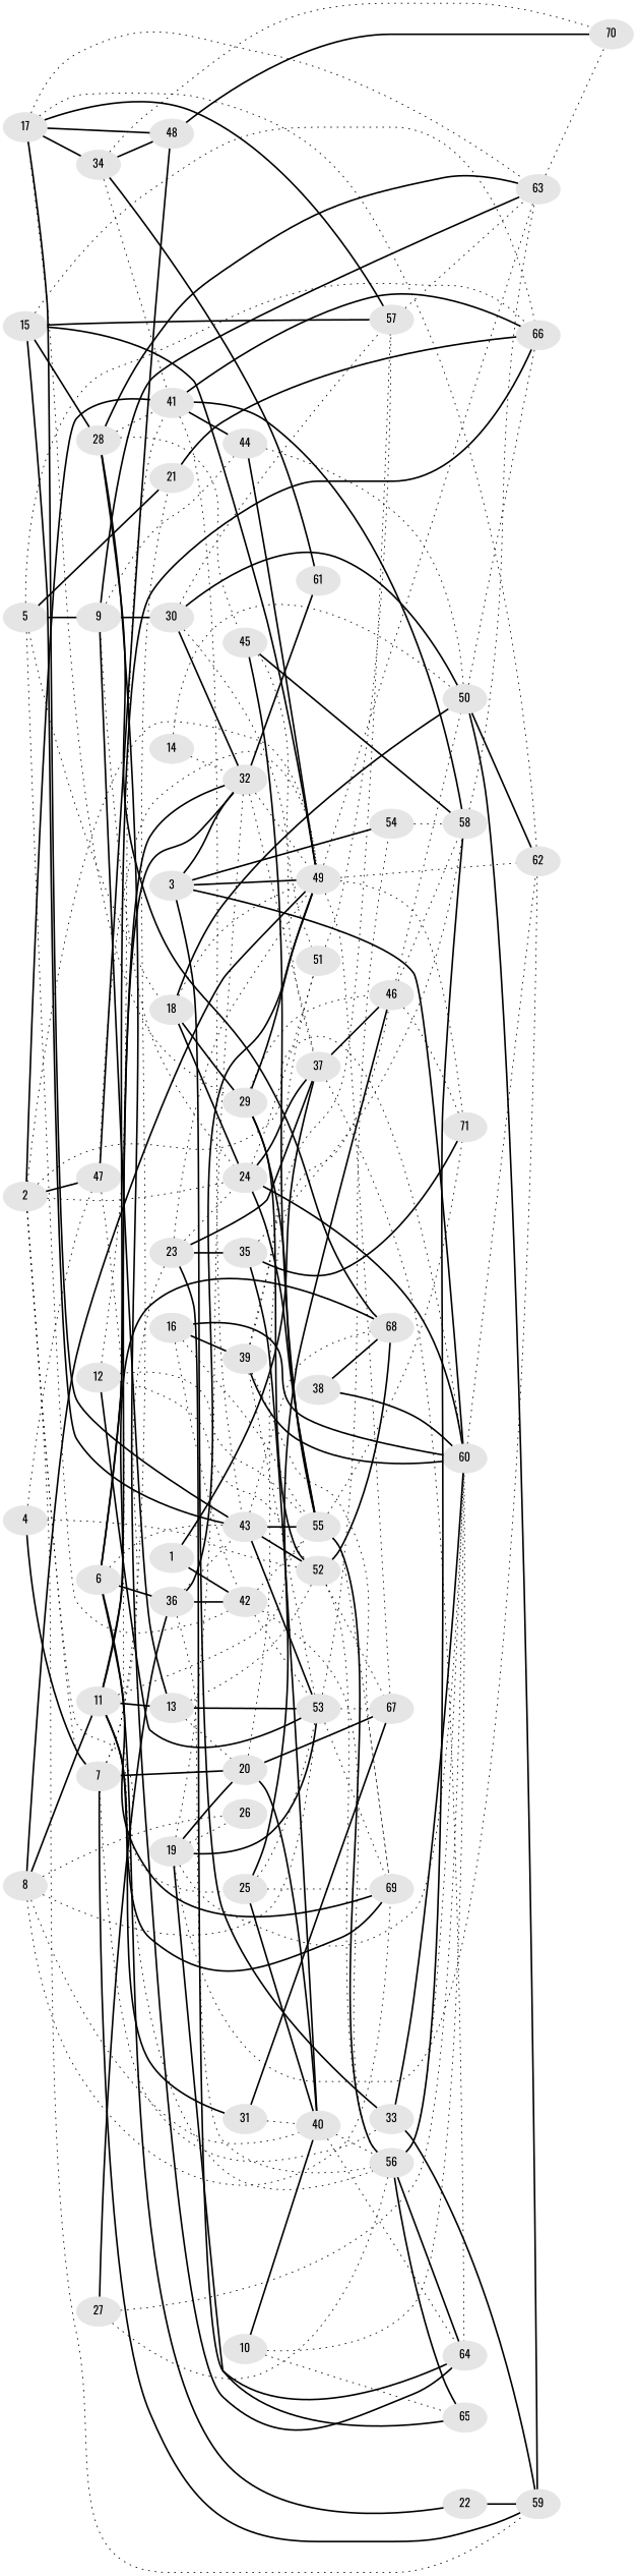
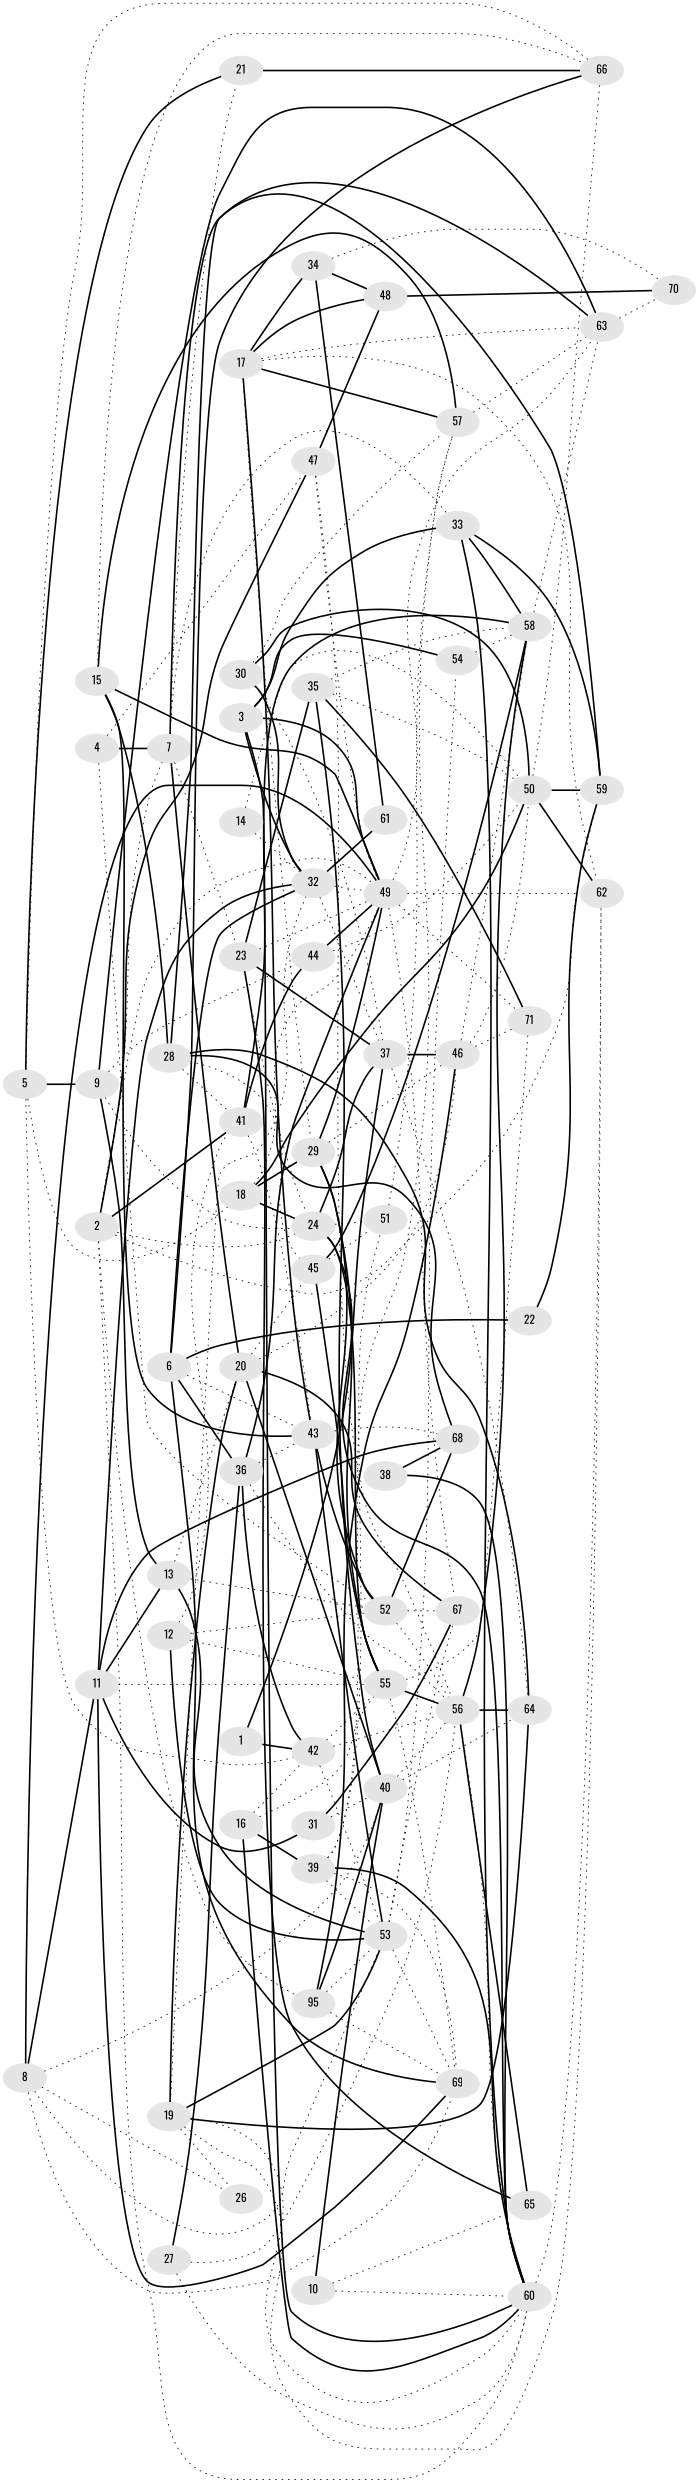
  graph {
    fontname=Oswald
    rankdir=LR
    node [color=gray90 fontname=Oswald style=filled]
    edge [fontname=Oswald style=dotted weight=1.0]
    1
    37
    42
    64
    46
    53
    55
    56
    2
    7
    24
-   25
+   25 [label=95]
    41
    47
    49
    59
    60
    33
    21
    20
    23
    51
    69
    40
    66
    43
    44
    58
    48
    63
    62
    67
    71
    3
    32
    54
    61
    4
    52
    68
    5
    9
    18
    13
    30
    50
    29
    6
    22
    36
    45
    65
    35
    8
    11
    26
    31
    57
    70
    10
    12
    14
    15
    28
    16
    39
    17
    34
    19
    27
    38
    1 -- 37 [style=bold]
    1 -- 42 [style=bold]
    37 -- 64
    37 -- 46 [style=bold]
    42 -- 53
    42 -- 55
    42 -- 56
    46 -- 58
    46 -- 71
    46 -- 50
    53 -- 69
    53 -- 67
    53 -- 54
    55 -- 56 [style=bold]
    55 -- 69
    55 -- 71
    56 -- 64 [style=bold]
    56 -- 60
    56 -- 58 [style=bold]
    56 -- 65 [style=bold]
    2 -- 7
    2 -- 24
    2 -- 25
    2 -- 41 [style=bold]
    2 -- 47 [style=bold]
    2 -- 49
    2 -- 59
    2 -- 60
    7 -- 59 [style=bold]
    7 -- 33
    7 -- 21
    7 -- 20 [style=bold]
    7 -- 23
    24 -- 37 [style=bold]
    24 -- 55 [style=bold]
    24 -- 60 [style=bold]
    24 -- 51
    25 -- 46 [style=bold]
    25 -- 53
    25 -- 69
    25 -- 40 [style=bold]
-   41 -- 66 [style=bold]
    41 -- 43
    41 -- 44 [style=bold]
    41 -- 58 [style=bold]
    47 -- 56
    47 -- 49
    47 -- 48 [style=bold]
    49 -- 63
    49 -- 62
    49 -- 67
    49 -- 71
    60 -- 62
    33 -- 59 [style=bold]
    33 -- 60 [style=bold]
+   33 -- 58 [style=bold]
    21 -- 66 [style=bold]
    20 -- 46
    20 -- 40 [style=bold]
    20 -- 67 [style=bold]
+   20 -- 45
    23 -- 37 [style=bold]
    23 -- 24
    23 -- 49
    23 -- 65 [style=bold]
    23 -- 35 [style=bold]
    51 -- 57
    40 -- 64
    40 -- 56
    43 -- 53 [style=bold]
-   43 -- 55 [style=bold]
    43 -- 52 [style=bold]
    43 -- 68
    44 -- 49 [style=bold]
    44 -- 50
    58 -- 63
    48 -- 70 [style=bold]
    63 -- 70
    3 -- 49 [style=bold]
    3 -- 60 [style=bold]
    3 -- 33 [style=bold]
    3 -- 32 [style=bold]
    3 -- 54 [style=bold]
    32 -- 37
    32 -- 49
    32 -- 61 [style=bold]
    54 -- 58
    4 -- 7 [style=bold]
    4 -- 47
    4 -- 52
    52 -- 56
    52 -- 67
    52 -- 68 [style=bold]
    5 -- 42
    5 -- 21 [style=bold]
    5 -- 66
    5 -- 9 [style=bold]
    5 -- 18
    9 -- 24
    9 -- 44
    9 -- 63 [style=bold]
    9 -- 13 [style=bold]
-   9 -- 30 [style=bold]
    18 -- 24 [style=bold]
    18 -- 49
    18 -- 50 [style=bold]
    18 -- 29 [style=bold]
    13 -- 53 [style=bold]
    13 -- 20
    13 -- 52
    30 -- 37
    30 -- 32 [style=bold]
    30 -- 50 [style=bold]
    30 -- 57
    50 -- 59 [style=bold]
    50 -- 66
    50 -- 62 [style=bold]
    29 -- 46
    29 -- 55 [style=bold]
    29 -- 49 [style=bold]
    29 -- 52 [style=bold]
    6 -- 69 [style=bold]
    6 -- 66 [style=bold]
    6 -- 43
    6 -- 32 [style=bold]
    6 -- 22 [style=bold]
    6 -- 36 [style=bold]
    22 -- 59 [style=bold]
    36 -- 42 [style=bold]
    36 -- 56
    36 -- 49 [style=bold]
    36 -- 43
    45 -- 55 [style=bold]
    45 -- 51
    45 -- 58 [style=bold]
    35 -- 40 [style=bold]
    35 -- 58
    35 -- 71 [style=bold]
+   35 -- 50
    8 -- 53
    8 -- 49 [style=bold]
    8 -- 69
    8 -- 40
    8 -- 11 [style=bold]
    8 -- 26
    11 -- 55
    11 -- 69 [style=bold]
    11 -- 32 [style=bold]
    11 -- 68 [style=bold]
    11 -- 13 [style=bold]
    11 -- 31 [style=bold]
    31 -- 40
    31 -- 67 [style=bold]
    57 -- 63
    10 -- 60
    10 -- 40 [style=bold]
    10 -- 65
    12 -- 53 [style=bold]
    12 -- 55
    12 -- 41
    12 -- 52
    14 -- 32
    14 -- 50
    15 -- 49 [style=bold]
    15 -- 66
    15 -- 43 [style=bold]
    15 -- 57 [style=bold]
    15 -- 28 [style=bold]
    28 -- 64 [style=bold]
    28 -- 41
    28 -- 63 [style=bold]
    28 -- 68 [style=bold]
    28 -- 45
    16 -- 42
    16 -- 55
    16 -- 60 [style=bold]
    16 -- 39 [style=bold]
    39 -- 53
    39 -- 60 [style=bold]
    39 -- 51
    39 -- 69
    39 -- 57
    17 -- 43 [style=bold]
    17 -- 48 [style=bold]
    17 -- 63
    17 -- 62
    17 -- 29
    17 -- 57 [style=bold]
    17 -- 34 [style=bold]
-   34 -- 41
    34 -- 48 [style=bold]
    34 -- 61 [style=bold]
    34 -- 70
    19 -- 64 [style=bold]
    19 -- 53 [style=bold]
    19 -- 60 [weight=2.0]
    19 -- 20 [style=bold]
    19 -- 62
    19 -- 32
    19 -- 26
    27 -- 56
    27 -- 60
    27 -- 36 [style=bold]
    38 -- 60 [style=bold]
    38 -- 68 [style=bold]
  }
